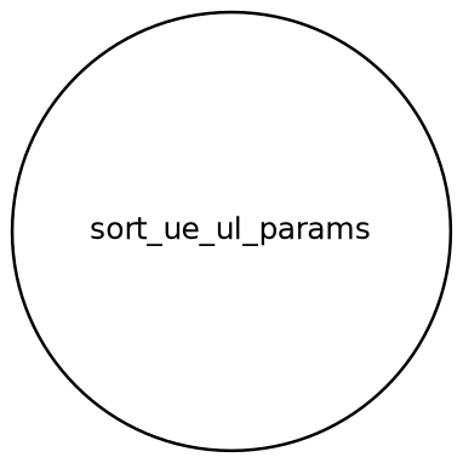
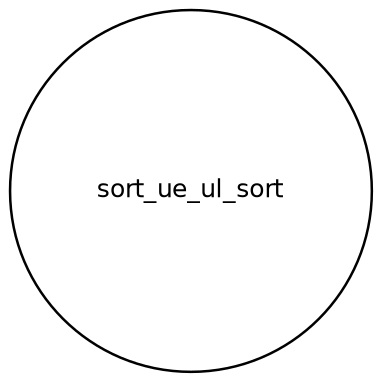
  digraph {
    rankdir=LR
-   n1 [color=black fillcolor=white fontname=Helvetica fontsize=10 height=0.2 label=sort_ue_ul_params shape=circle style=filled width=0.4]
+   n1 [color=black fillcolor=white fontname=Helvetica fontsize=10 height=0.2 label=sort_ue_ul_sort shape=circle style=filled width=0.4]
  }
